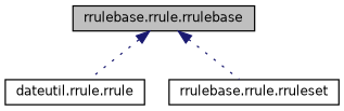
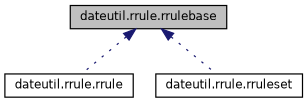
  digraph {
    node [color=black fillcolor=white fontname=Helvetica fontsize=10 shape=record style=filled]
    edge [color=midnightblue dir=back fontname=Helvetica fontsize=10 labelfontname=Helvetica labelfontsize=10 style=dotted]
-   n1 [fillcolor=grey75 fontcolor=black height=0.2 label="rrulebase.rrule.rrulebase" width=0.4]
+   n1 [fillcolor=grey75 fontcolor=black height=0.2 label="dateutil.rrule.rrulebase" width=0.4]
    n2 [height=0.2 label="dateutil.rrule.rrule" width=0.4]
-   n3 [height=0.2 label="rrulebase.rrule.rruleset" width=0.4]
+   n3 [height=0.2 label="dateutil.rrule.rruleset" width=0.4]
    n1 -> n2
    n1 -> n3
  }
